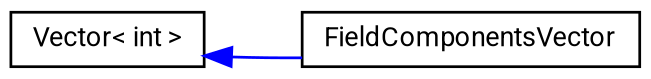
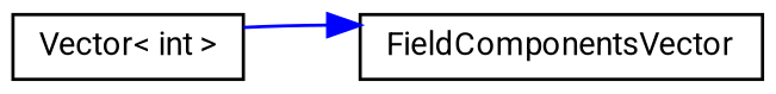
  digraph {
    rankdir=LR
    fontname=Roboto
    node [color=black fillcolor=white fontname=Roboto fontsize=10 shape=record style=filled]
    n1 [height=0.2 label="Vector\< int \>" width=0.4]
    n2 [height=0.2 label=FieldComponentsVector width=0.4]
-   n1 -> n2 [color=blue dir=back fontname=Roboto fontsize=10 labelfontname=Helvetica labelfontsize=10 style=solid]
+   n2 -> n1 [color=blue dir=back fontname=Roboto fontsize=10 labelfontname=Helvetica labelfontsize=10 style=solid]
  }
